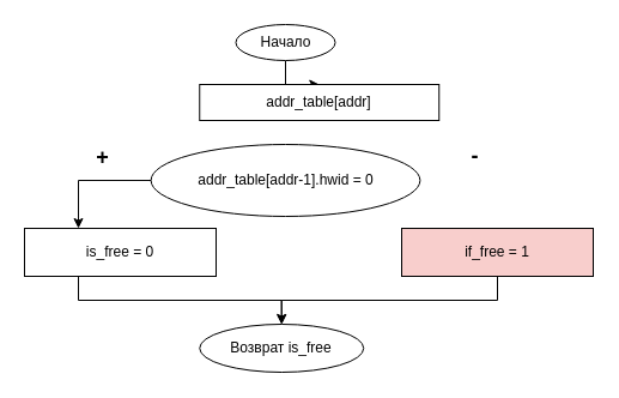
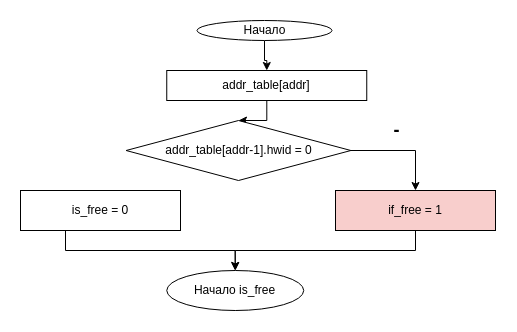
  <mxCell id="0" />
  <mxCell id="1" parent="0" />
  <mxCell id="2" style="edgeStyle=orthogonalEdgeStyle;rounded=0;orthogonalLoop=1;jettySize=auto;html=1;entryX=0.5;entryY=0;entryDx=0;entryDy=0;" parent="1" source="3" target="5" edge="1"><mxGeometry relative="1" as="geometry" /></mxCell>
- <mxCell id="3" value="Начало" style="ellipse;whiteSpace=wrap;html=1;" parent="1" vertex="1"><mxGeometry x="196.5" y="20" width="83" height="30" as="geometry" /></mxCell>
+ <mxCell id="3" value="Начало" style="ellipse;whiteSpace=wrap;html=1;" parent="1" vertex="1"><mxGeometry x="196.5" y="20" width="135" height="20" as="geometry" /></mxCell>
+ <mxCell id="4" style="edgeStyle=orthogonalEdgeStyle;rounded=0;orthogonalLoop=1;jettySize=auto;html=1;entryX=0.5;entryY=0;entryDx=0;entryDy=0;" parent="1" source="5" target="9" edge="1"><mxGeometry relative="1" as="geometry" /></mxCell>
  <mxCell id="5" value="addr_table[addr]" style="rounded=0;whiteSpace=wrap;html=1;" parent="1" vertex="1"><mxGeometry x="166.25" y="70" width="200" height="30" as="geometry" /></mxCell>
- <mxCell id="6" style="edgeStyle=orthogonalEdgeStyle;rounded=0;orthogonalLoop=1;jettySize=auto;html=1;" parent="1" source="9" target="11" edge="1"><mxGeometry relative="1" as="geometry"><Array as="points"><mxPoint x="65" y="150" /></Array></mxGeometry></mxCell>
- <mxCell id="7" value="+" style="text;html=1;align=center;verticalAlign=middle;resizable=0;points=[];labelBackgroundColor=#ffffff;fontStyle=1;fontSize=18;" parent="6" vertex="1" connectable="0"><mxGeometry x="-0.093" y="-3" relative="1" as="geometry"><mxPoint x="5.2" y="-17" as="offset" /></mxGeometry></mxCell>
- <mxCell id="9" value="addr_table[addr-1].hwid = 0" style="ellipse;whiteSpace=wrap;html=1;" parent="1" vertex="1"><mxGeometry x="125.63" y="120" width="224.75" height="60" as="geometry" /></mxCell>
+ <mxCell id="8" style="edgeStyle=orthogonalEdgeStyle;rounded=0;orthogonalLoop=1;jettySize=auto;html=1;entryX=0.5;entryY=0;entryDx=0;entryDy=0;" parent="1" source="9" target="13" edge="1"><mxGeometry relative="1" as="geometry"><Array as="points"><mxPoint x="415" y="150" /></Array></mxGeometry></mxCell>
+ <mxCell id="9" value="addr_table[addr-1].hwid = 0" style="rhombus;whiteSpace=wrap;html=1;" parent="1" vertex="1"><mxGeometry x="125.63" y="120" width="224.75" height="60" as="geometry" /></mxCell>
  <mxCell id="10" style="edgeStyle=orthogonalEdgeStyle;rounded=0;orthogonalLoop=1;jettySize=auto;html=1;entryX=0.5;entryY=0;entryDx=0;entryDy=0;" parent="1" source="11" target="14" edge="1"><mxGeometry relative="1" as="geometry"><Array as="points"><mxPoint x="65" y="250" /><mxPoint x="235" y="250" /></Array></mxGeometry></mxCell>
  <mxCell id="11" value="is_free = 0" style="rounded=0;whiteSpace=wrap;html=1;" parent="1" vertex="1"><mxGeometry x="20" y="190" width="160" height="40" as="geometry" /></mxCell>
  <mxCell id="12" style="edgeStyle=orthogonalEdgeStyle;rounded=0;orthogonalLoop=1;jettySize=auto;html=1;entryX=0.5;entryY=0;entryDx=0;entryDy=0;" parent="1" source="13" target="14" edge="1"><mxGeometry relative="1" as="geometry"><Array as="points"><mxPoint x="415" y="250" /><mxPoint x="235" y="250" /></Array></mxGeometry></mxCell>
  <mxCell id="13" value="if_free = 1" style="rounded=0;whiteSpace=wrap;html=1;fillColor=#f8cecc;" parent="1" vertex="1"><mxGeometry x="335" y="190" width="160" height="40" as="geometry" /></mxCell>
- <mxCell id="14" value="Возврат is_free" style="ellipse;whiteSpace=wrap;html=1;" parent="1" vertex="1"><mxGeometry x="166.25" y="270" width="136.99" height="40" as="geometry" /></mxCell>
+ <mxCell id="14" value="Начало is_free" style="ellipse;whiteSpace=wrap;html=1;" parent="1" vertex="1"><mxGeometry x="166.25" y="270" width="136.99" height="40" as="geometry" /></mxCell>
  <mxCell id="15" value="-" style="text;html=1;align=center;verticalAlign=middle;resizable=0;points=[];labelBackgroundColor=#ffffff;fontStyle=1;fontSize=18;" parent="1" vertex="1" connectable="0"><mxGeometry x="114.997" y="140" as="geometry"><mxPoint x="280.2" y="-11" as="offset" /></mxGeometry></mxCell>
